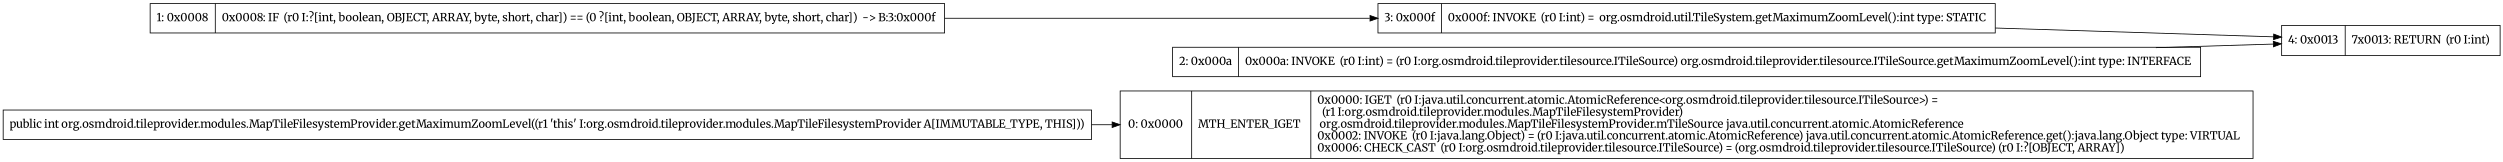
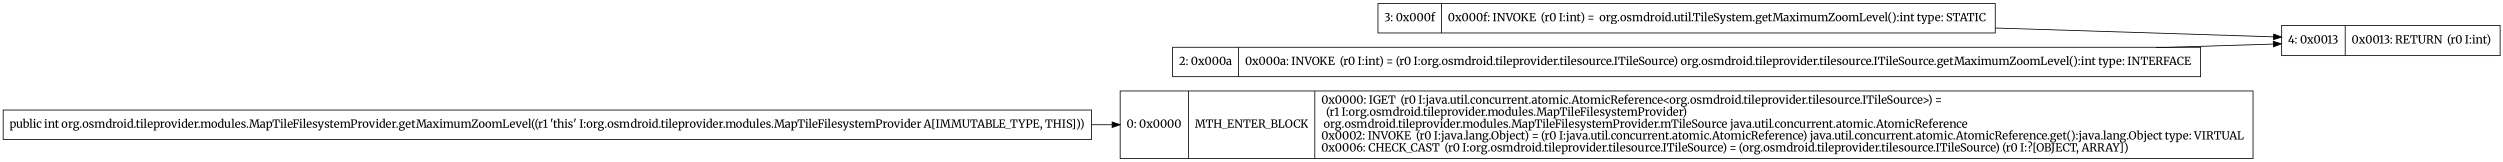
  digraph {
    fontname=Merriweather
    rankdir=LR
    node [fontname=Merriweather shape=record]
    edge [fontname=Merriweather]
-   n1 [label="{0\:\ 0x0000|MTH_ENTER_IGET\l|0x0000: IGET  (r0 I:java.util.concurrent.atomic.AtomicReference\<org.osmdroid.tileprovider.tilesource.ITileSource\>) = \l  (r1 I:org.osmdroid.tileprovider.modules.MapTileFilesystemProvider)\l org.osmdroid.tileprovider.modules.MapTileFilesystemProvider.mTileSource java.util.concurrent.atomic.AtomicReference \l0x0002: INVOKE  (r0 I:java.lang.Object) = (r0 I:java.util.concurrent.atomic.AtomicReference) java.util.concurrent.atomic.AtomicReference.get():java.lang.Object type: VIRTUAL \l0x0006: CHECK_CAST  (r0 I:org.osmdroid.tileprovider.tilesource.ITileSource) = (org.osmdroid.tileprovider.tilesource.ITileSource) (r0 I:?[OBJECT, ARRAY]) \l}"]
-   n2 [label="{1\:\ 0x0008|0x0008: IF  (r0 I:?[int, boolean, OBJECT, ARRAY, byte, short, char]) == (0 ?[int, boolean, OBJECT, ARRAY, byte, short, char])  \-\> B:3:0x000f \l}"]
+   n1 [label="{0\:\ 0x0000|MTH_ENTER_BLOCK\l|0x0000: IGET  (r0 I:java.util.concurrent.atomic.AtomicReference\<org.osmdroid.tileprovider.tilesource.ITileSource\>) = \l  (r1 I:org.osmdroid.tileprovider.modules.MapTileFilesystemProvider)\l org.osmdroid.tileprovider.modules.MapTileFilesystemProvider.mTileSource java.util.concurrent.atomic.AtomicReference \l0x0002: INVOKE  (r0 I:java.lang.Object) = (r0 I:java.util.concurrent.atomic.AtomicReference) java.util.concurrent.atomic.AtomicReference.get():java.lang.Object type: VIRTUAL \l0x0006: CHECK_CAST  (r0 I:org.osmdroid.tileprovider.tilesource.ITileSource) = (org.osmdroid.tileprovider.tilesource.ITileSource) (r0 I:?[OBJECT, ARRAY]) \l}"]
    n3 [label="{3\:\ 0x000f|0x000f: INVOKE  (r0 I:int) =  org.osmdroid.util.TileSystem.getMaximumZoomLevel():int type: STATIC \l}"]
    n4 [label="{2\:\ 0x000a|0x000a: INVOKE  (r0 I:int) = (r0 I:org.osmdroid.tileprovider.tilesource.ITileSource) org.osmdroid.tileprovider.tilesource.ITileSource.getMaximumZoomLevel():int type: INTERFACE \l}"]
-   n5 [label="{4\:\ 0x0013|7x0013: RETURN  (r0 I:int) \l}"]
+   n5 [label="{4\:\ 0x0013|0x0013: RETURN  (r0 I:int) \l}"]
    n6 [label="{public int org.osmdroid.tileprovider.modules.MapTileFilesystemProvider.getMaximumZoomLevel((r1 'this' I:org.osmdroid.tileprovider.modules.MapTileFilesystemProvider A[IMMUTABLE_TYPE, THIS])) }"]
-   n2 -> n3
    n3 -> n5
    n4 -> n5
    n6 -> n1
  }
